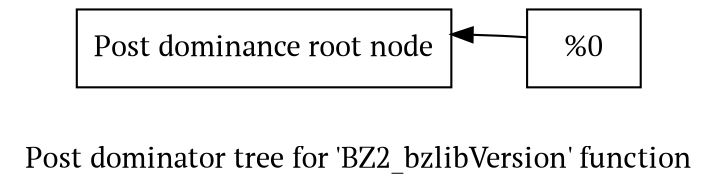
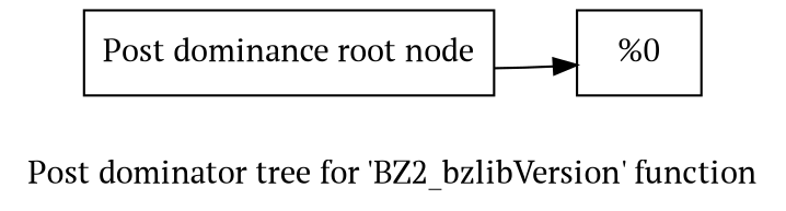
  digraph {
    label="Post dominator tree for 'BZ2_bzlibVersion' function"
    rankdir=LR
    fontname="PT Serif"
    node [shape=record fontname="PT Serif"]
    n1 [label="{Post dominance root node}"]
    n2 [label="{%0}"]
-   n2 -> n1 [fontname="PT Serif"]
+   n1 -> n2 [fontname="PT Serif"]
  }
